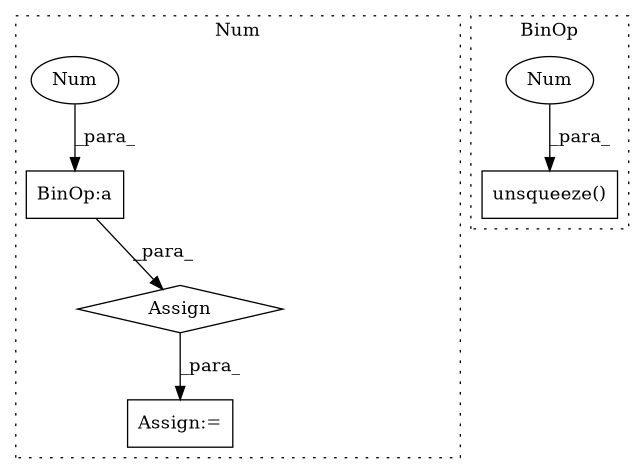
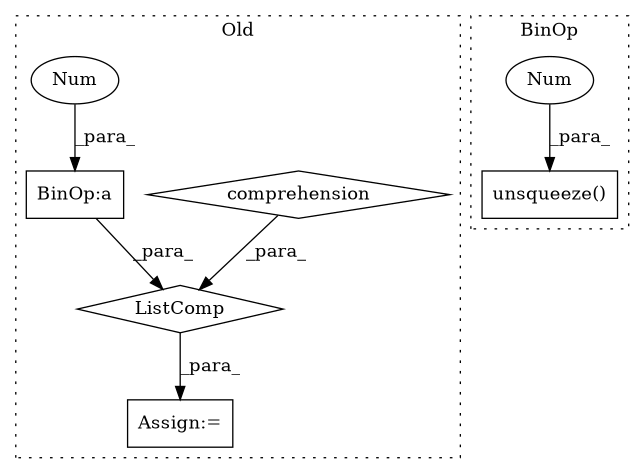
  digraph {
    node [a=76 l=3 shape=box]
-   n1 [a=106 l=29 label=Assign s=1390 shape=diamond]
+   n1 [a=106 l=29 label=ListComp s=1390 shape=diamond]
+   n2 [a=45 label=comprehension s=1401 shape=diamond]
    n3 [a=68 label="Assign:=" s=1520]
    n4 [a=82 label="BinOp:a" s=1394]
    n5 [label=Num s=1397 shape=ellipse]
    n6 [a=75 l="12,1" label="unsqueeze()" s="1717,1730"]
    n7 [l=1 label=Num s=1729 shape=ellipse]
    subgraph cluster_1 {
-     label=Num
+     label=Old
      style=dotted
      n1
+     n2
      n3
      n4
      n5
    }
    subgraph cluster_2 {
      label=BinOp
      style=dotted
      n6
      n7
    }
    n1 -> n3 [label=_para_]
+   n2 -> n1 [label=_para_]
    n4 -> n1 [label=_para_]
    n5 -> n4 [label=_para_]
    n7 -> n6 [label=_para_]
  }
